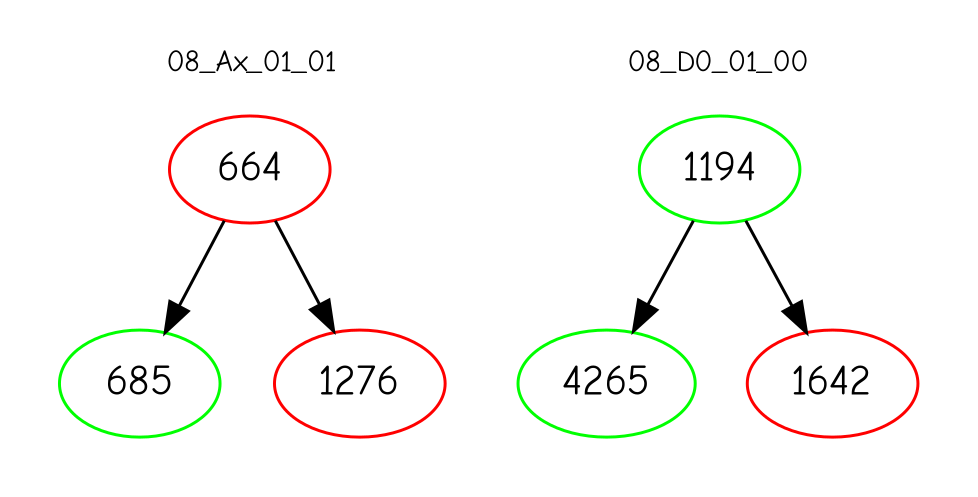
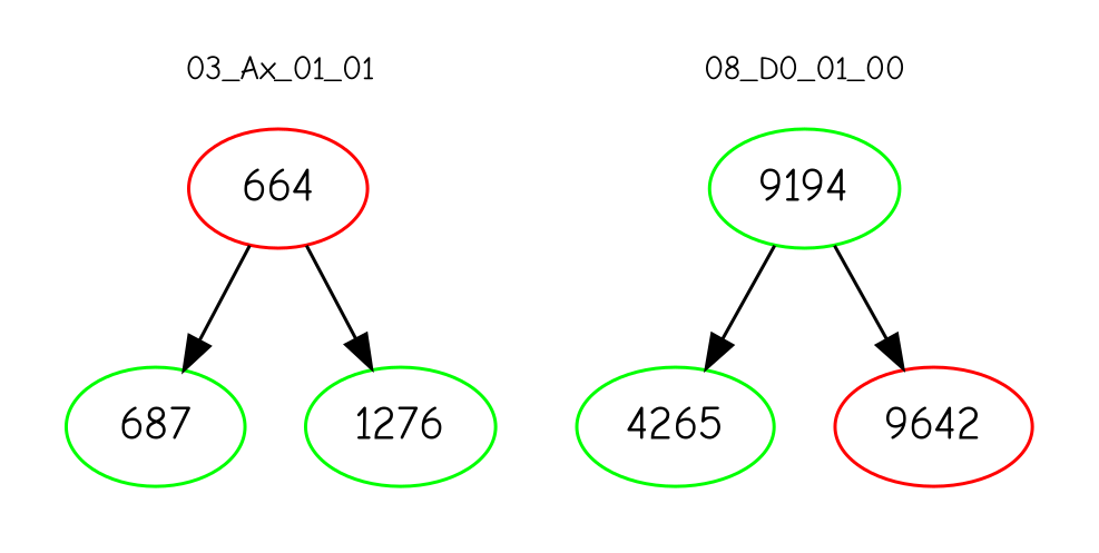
  digraph {
    fontname="Comic Neue"
    node [color=red fontname="Comic Neue"]
    edge [color=black fontname="Comic Neue"]
    n1 [label=664]
-   n2 [color=green label=685]
-   n3 [label=1276]
-   n4 [color=green label=1194]
+   n2 [color=green label=687]
+   n3 [color=green label=1276]
+   n4 [color=green label=9194]
    n5 [color=green label=4265]
-   n6 [label=1642]
+   n6 [label=9642]
    subgraph cluster_1 {
      color=white
      fontsize=10
-     label="08_Ax_01_01"
+     label="03_Ax_01_01"
      n1
      n2
      n3
    }
    subgraph cluster_2 {
      color=white
      fontsize=10
      label="08_D0_01_00"
      n4
      n5
      n6
    }
    n1 -> n2
    n1 -> n3
    n4 -> n5
    n4 -> n6
  }
